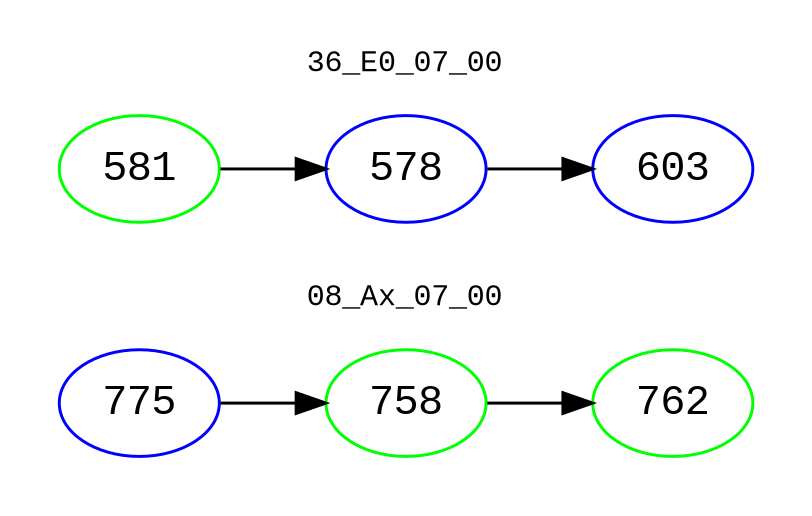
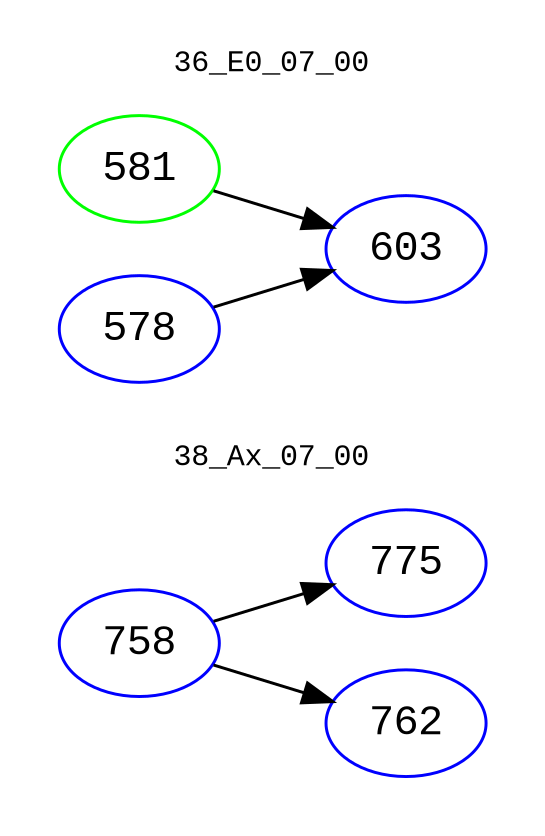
  digraph {
    fontname="Liberation Mono"
    rankdir=LR
    node [color=blue fontname="Liberation Mono"]
    edge [color=black fontname="Liberation Mono"]
-   n1 [color=green label=762]
-   n2 [color=green label=758]
+   n1 [label=762]
+   n2 [label=758]
    n3 [label=775]
    n4 [color=green label=581]
    n5 [label=578]
    n6 [label=603]
    subgraph cluster_1 {
      color=white
      fontsize=10
-     label="08_Ax_07_00"
+     label="38_Ax_07_00"
      n1
      n2
      n3
    }
    subgraph cluster_2 {
      color=white
      fontsize=10
      label="36_E0_07_00"
      n4
      n5
      n6
    }
    n2 -> n1
-   n3 -> n2
-   n4 -> n5
+   n2 -> n3
+   n4 -> n6
    n5 -> n6
  }
